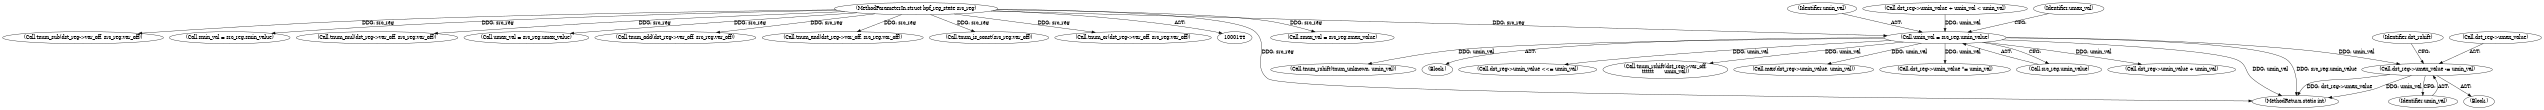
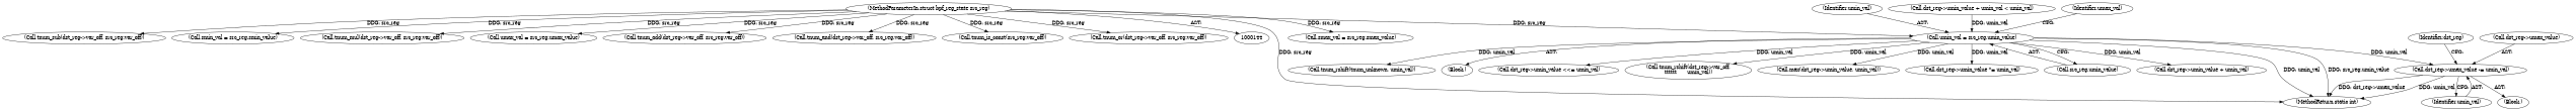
  digraph {
    n1 [label="(Call,dst_reg->umax_value -= umin_val)"]
    n2 [label="(MethodReturn,static int)"]
    n3 [label="(Identifier,umin_val)"]
    n4 [label="(Block,)"]
    n5 [label="(Call,umin_val = src_reg.umin_value)"]
    n6 [label="(Call,tnum_rshift(tnum_unknown, umin_val))"]
    n7 [label="(Block,)"]
    n8 [label="(Call,dst_reg->umin_value <<= umin_val)"]
    n9 [label="(Call,tnum_rshift(dst_reg->var_off,\n\t\t\t\t\t\t       umin_val))"]
    n10 [label="(Call,max(dst_reg->umin_value, umin_val))"]
    n11 [label="(Call,dst_reg->umin_value *= umin_val)"]
    n12 [label="(Call,src_reg.umin_value)"]
    n13 [label="(Call,dst_reg->umin_value + umin_val)"]
    n14 [label="(Call,dst_reg->umin_value + umin_val < umin_val)"]
    n15 [label="(MethodParameterIn,struct bpf_reg_state src_reg)"]
    n16 [label="(Call,smax_val = src_reg.smax_value)"]
    n17 [label="(Call,tnum_sub(dst_reg->var_off, src_reg.var_off))"]
    n18 [label="(Call,smin_val = src_reg.smin_value)"]
    n19 [label="(Call,tnum_mul(dst_reg->var_off, src_reg.var_off))"]
    n20 [label="(Call,umax_val = src_reg.umax_value)"]
    n21 [label="(Call,tnum_add(dst_reg->var_off, src_reg.var_off))"]
    n22 [label="(Call,tnum_and(dst_reg->var_off, src_reg.var_off))"]
    n23 [label="(Call,tnum_is_const(src_reg.var_off))"]
    n24 [label="(Call,tnum_or(dst_reg->var_off, src_reg.var_off))"]
    n25 [label=1000144]
    n26 [label="(Identifier,umax_val)"]
-   n27 [label="(Identifier,dst_rshift)"]
+   n27 [label="(Identifier,dst_reg)"]
    n28 [label="(Identifier,umin_val)"]
    n29 [label="(Call,dst_reg->umax_value)"]
    n1 -> n2 [label="DDG: dst_reg->umax_value"]
    n1 -> n2 [label="DDG: umin_val"]
    n1 -> n3 [label="CFG: "]
    n1 -> n4 [label="AST: "]
    n3 -> n1 [label="AST: "]
    n5 -> n1 [label="DDG: umin_val"]
    n5 -> n2 [label="DDG: umin_val"]
    n5 -> n2 [label="DDG: src_reg.umin_value"]
    n5 -> n6 [label="DDG: umin_val"]
    n5 -> n7 [label="AST: "]
    n5 -> n8 [label="DDG: umin_val"]
    n5 -> n9 [label="DDG: umin_val"]
    n5 -> n10 [label="DDG: umin_val"]
    n5 -> n11 [label="DDG: umin_val"]
    n5 -> n12 [label="CFG: "]
    n5 -> n13 [label="DDG: umin_val"]
    n12 -> n5 [label="AST: "]
    n14 -> n5 [label="DDG: umin_val"]
    n15 -> n2 [label="DDG: src_reg"]
    n15 -> n5 [label="DDG: src_reg"]
    n15 -> n16 [label="DDG: src_reg"]
    n15 -> n17 [label="DDG: src_reg"]
    n15 -> n18 [label="DDG: src_reg"]
    n15 -> n19 [label="DDG: src_reg"]
    n15 -> n20 [label="DDG: src_reg"]
    n15 -> n21 [label="DDG: src_reg"]
    n15 -> n22 [label="DDG: src_reg"]
    n15 -> n23 [label="DDG: src_reg"]
    n15 -> n24 [label="DDG: src_reg"]
    n15 -> n25 [label="AST: "]
    n26 -> n5 [label="CFG: "]
    n27 -> n1 [label="CFG: "]
    n28 -> n5 [label="AST: "]
    n29 -> n1 [label="AST: "]
  }
